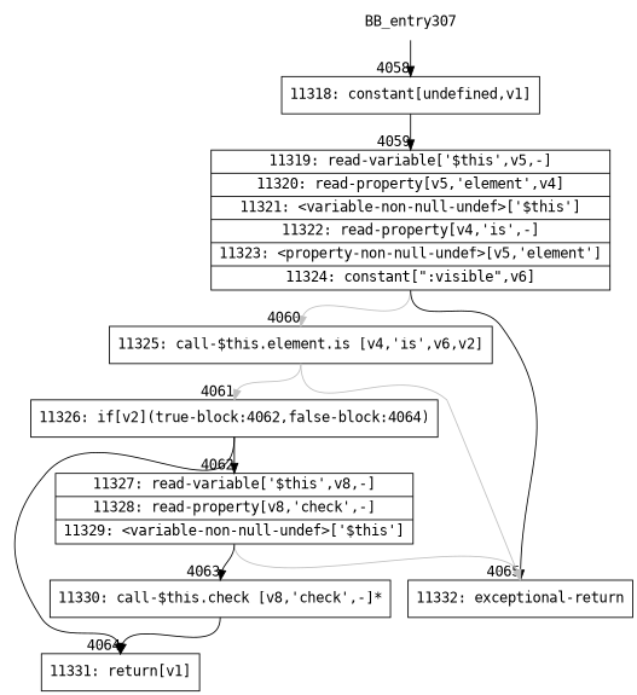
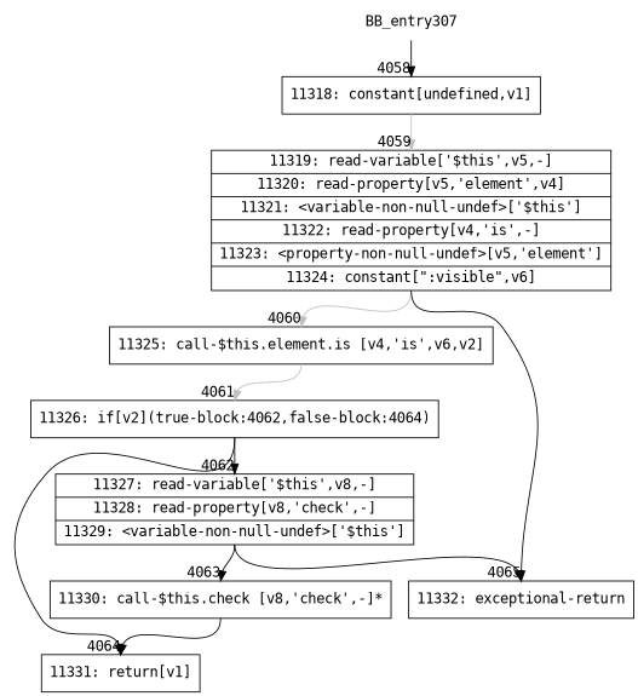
  digraph {
    fontname="DejaVu Sans Mono"
    rankdir=TD
    node [fontname="DejaVu Sans Mono" shape=record]
    edge [fontname="DejaVu Sans Mono" headport=n tailport=s]
    n1 [label=BB_entry307 shape=none]
    n2 [label="{11318: constant[undefined,v1]}"]
    n3 [label="{11319: read-variable['$this',v5,-]|11320: read-property[v5,'element',v4]|11321: \<variable-non-null-undef\>['$this']|11322: read-property[v4,'is',-]|11323: \<property-non-null-undef\>[v5,'element']|11324: constant[\":visible\",v6]}"]
    n4 [label="{11325: call-$this.element.is [v4,'is',v6,v2]}"]
    n5 [label="{11332: exceptional-return}"]
    n6 [label="{11326: if[v2](true-block:4062,false-block:4064)}"]
    n7 [label="{11327: read-variable['$this',v8,-]|11328: read-property[v8,'check',-]|11329: \<variable-non-null-undef\>['$this']}"]
    n8 [label="{11331: return[v1]}"]
    n9 [label="{11330: call-$this.check [v8,'check',-]*}"]
    n1 -> n2 [headlabel="    4058"]
-   n2 -> n3 [headlabel="      4059"]
+   n2 -> n3 [headlabel="      4059" color=gray]
    n3 -> n4 [color=gray headlabel="      4060"]
    n3 -> n5 [color=black headlabel="      4065"]
-   n4 -> n5 [color=gray]
    n4 -> n6 [color=gray headlabel="      4061"]
    n6 -> n7 [headlabel="      4062"]
    n6 -> n8 [headlabel="      4064"]
-   n7 -> n5 [color=gray]
+   n7 -> n5 [color=black]
    n7 -> n9 [headlabel="      4063"]
    n9 -> n8
  }
